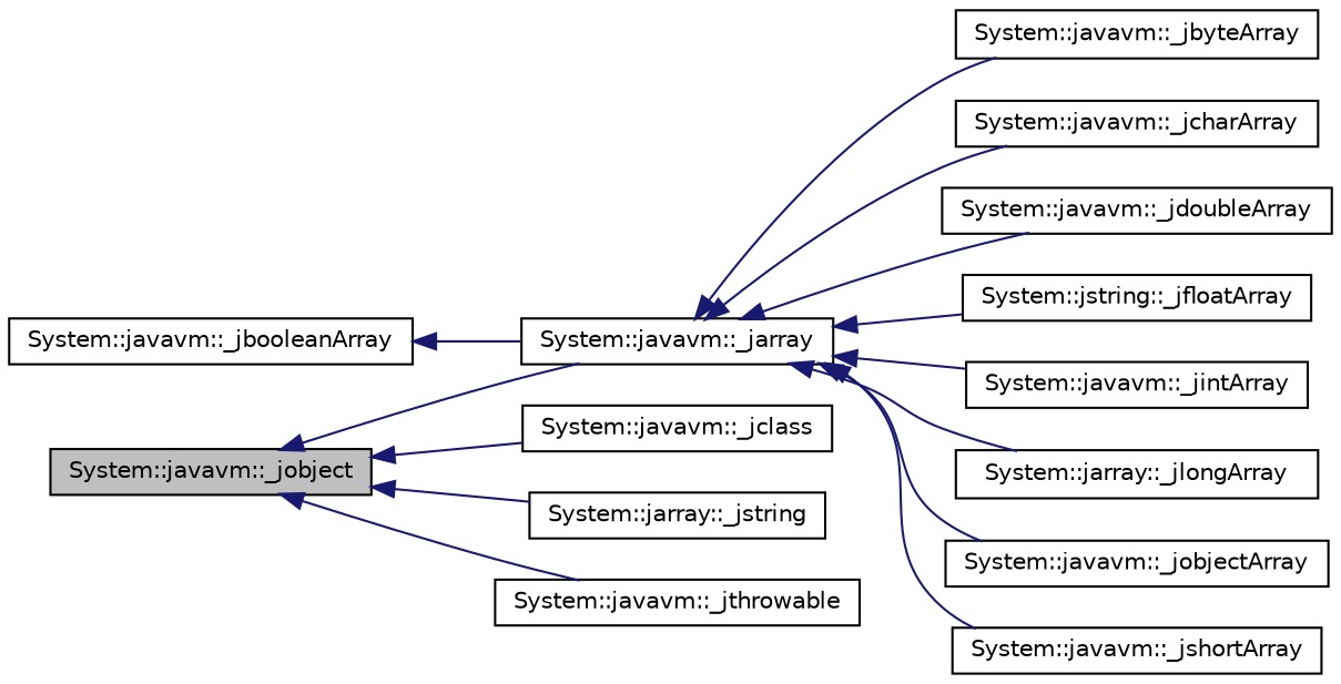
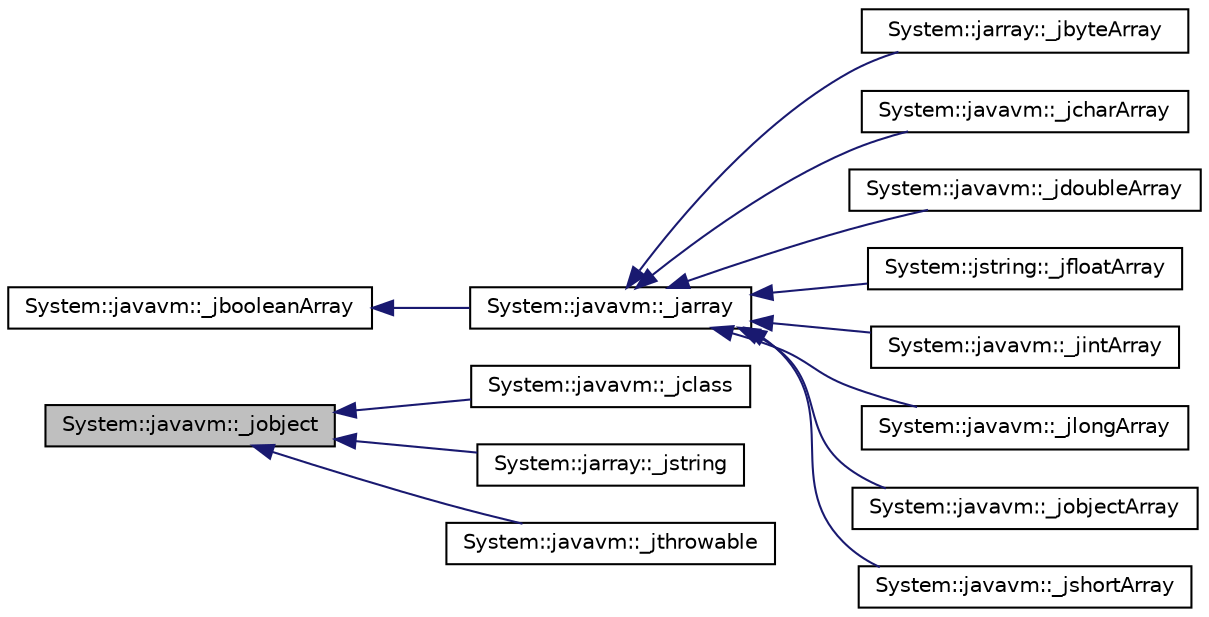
  digraph {
    rankdir=LR
    node [color=black fillcolor=white fontname=Helvetica fontsize=10 shape=record style=filled]
    edge [color=midnightblue dir=back fontname=Helvetica fontsize=10 labelfontname=Helvetica labelfontsize=10 style=solid]
    n1 [fillcolor=grey75 fontcolor=black height=0.2 label="System::javavm::_jobject" width=0.4]
    n2 [height=0.2 label="System::javavm::_jarray" width=0.4]
    n3 [height=0.2 label="System::javavm::_jclass" width=0.4]
    n4 [height=0.2 label="System::jarray::_jstring" width=0.4]
    n5 [height=0.2 label="System::javavm::_jthrowable" width=0.4]
-   n6 [height=0.2 label="System::javavm::_jbyteArray" width=0.4]
+   n6 [height=0.2 label="System::jarray::_jbyteArray" width=0.4]
    n7 [height=0.2 label="System::javavm::_jcharArray" width=0.4]
    n8 [height=0.2 label="System::javavm::_jdoubleArray" width=0.4]
    n9 [height=0.2 label="System::jstring::_jfloatArray" width=0.4]
    n10 [height=0.2 label="System::javavm::_jintArray" width=0.4]
-   n11 [height=0.2 label="System::jarray::_jlongArray" width=0.4]
+   n11 [height=0.2 label="System::javavm::_jlongArray" width=0.4]
    n12 [height=0.2 label="System::javavm::_jobjectArray" width=0.4]
    n13 [height=0.2 label="System::javavm::_jshortArray" width=0.4]
    n14 [height=0.2 label="System::javavm::_jbooleanArray" width=0.4]
-   n1 -> n2
    n1 -> n3
    n1 -> n4
    n1 -> n5
    n2 -> n6
    n2 -> n7
    n2 -> n8
    n2 -> n9
    n2 -> n10
    n2 -> n11
    n2 -> n12
    n2 -> n13
    n14 -> n2
  }
